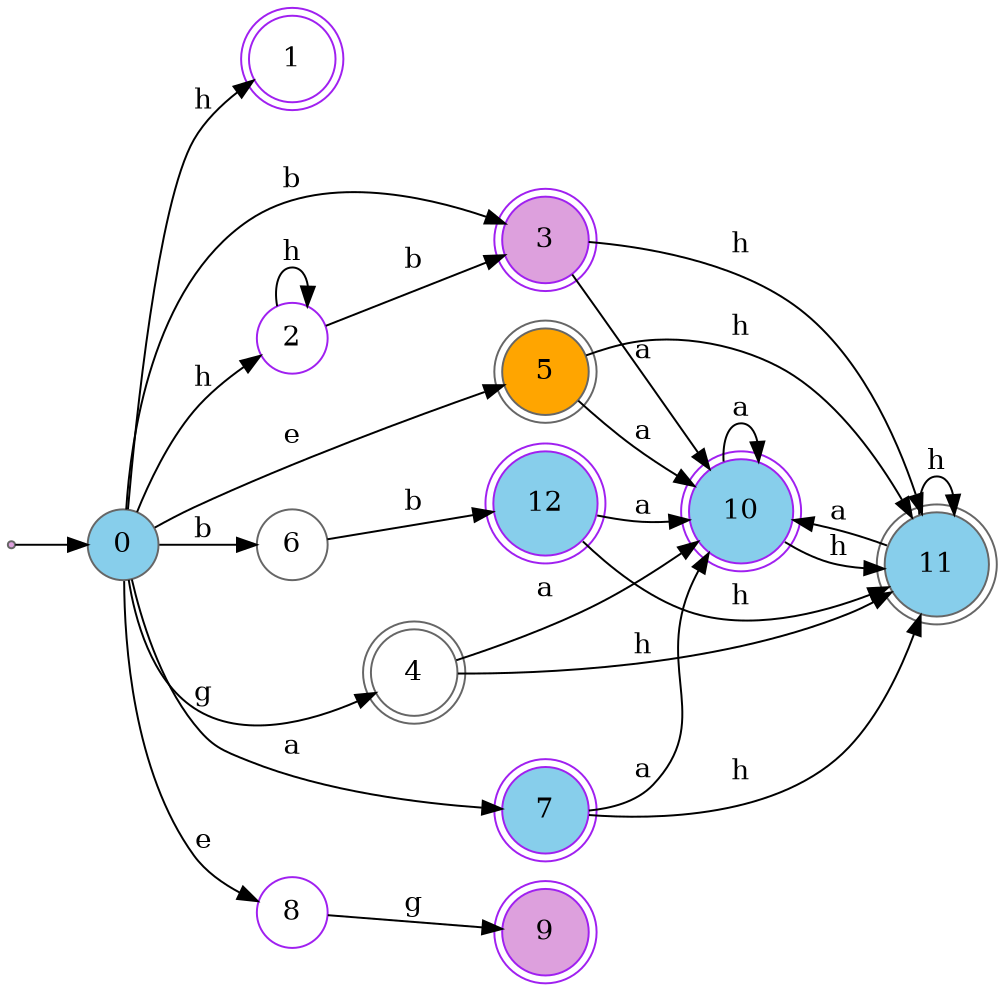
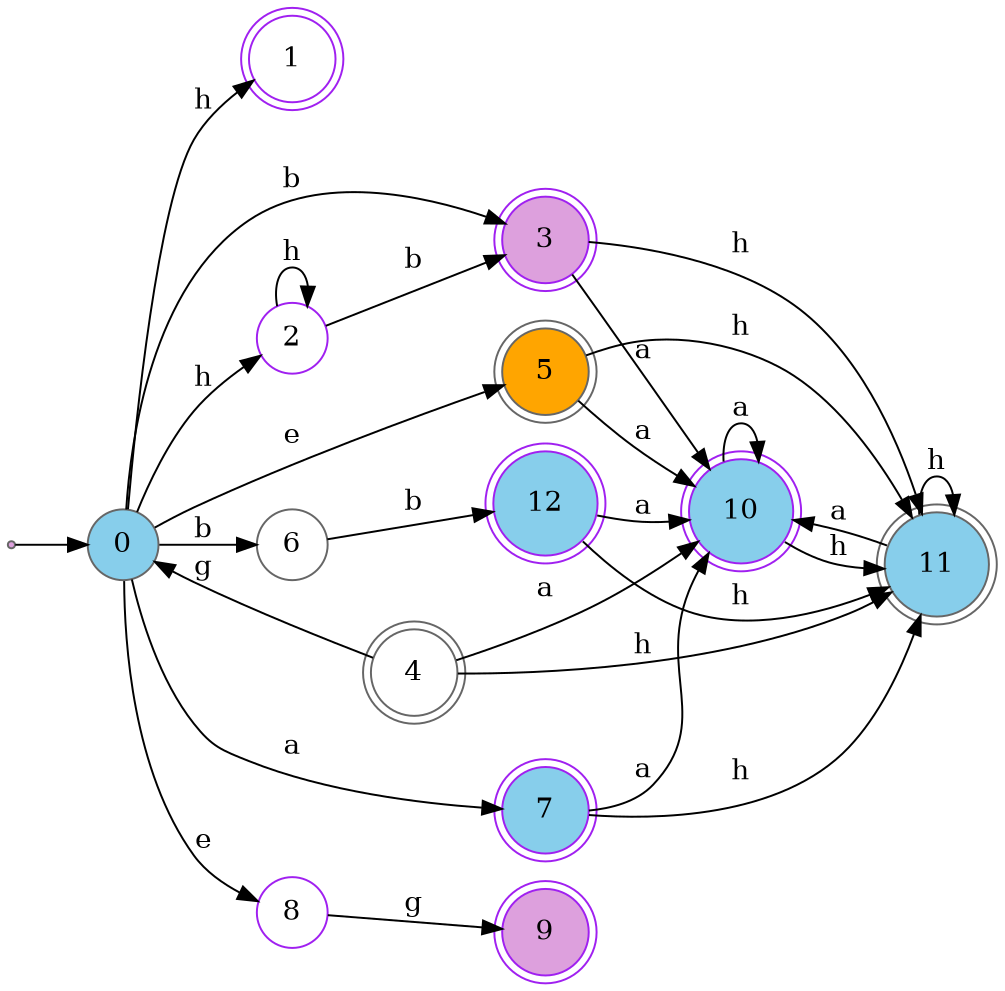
  digraph {
    rankdir=LR
    node [color=purple fillcolor=skyblue shape=doublecircle style=filled]
    dummy0 [color=gray40 fillcolor=plum shape=point]
    0 [color=gray40 shape=circle]
    1 [fillcolor=white]
    2 [fillcolor=white shape=circle]
    3 [fillcolor=plum]
    4 [color=gray40 fillcolor=white]
    5 [color=gray40 fillcolor=orange]
    6 [color=gray40 fillcolor=white shape=circle]
    7
    8 [fillcolor=white shape=circle]
    10
    11 [color=gray40]
    12
    9 [fillcolor=plum]
    dummy0 -> 0
    0 -> 1 [label=h]
    0 -> 2 [label=h]
    0 -> 3 [label=b]
-   0 -> 4 [label=g]
+   4 -> 0 [label=g]
    0 -> 5 [label=e]
    0 -> 6 [label=b]
    0 -> 7 [label=a]
    0 -> 8 [label=e]
    2 -> 2 [label=h]
    2 -> 3 [label=b]
    3 -> 10 [label=a]
    3 -> 11 [label=h]
    4 -> 10 [label=a]
    4 -> 11 [label=h]
    5 -> 10 [label=a]
    5 -> 11 [label=h]
    6 -> 12 [label=b]
    7 -> 10 [label=a]
    7 -> 11 [label=h]
    8 -> 9 [label=g]
    10 -> 10 [label=a]
    10 -> 11 [label=h]
    11 -> 10 [label=a]
    11 -> 11 [label=h]
    12 -> 10 [label=a]
    12 -> 11 [label=h]
  }
